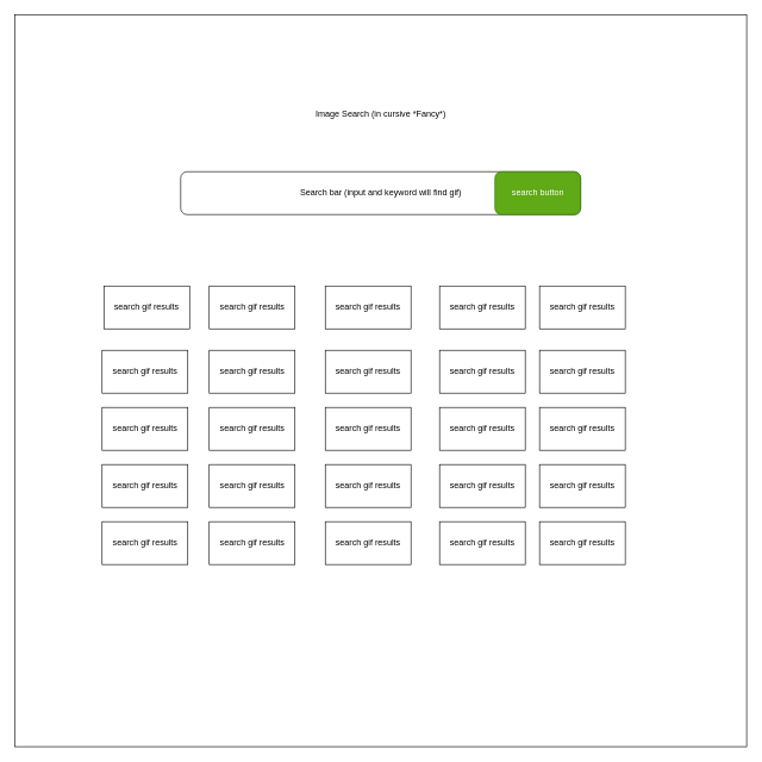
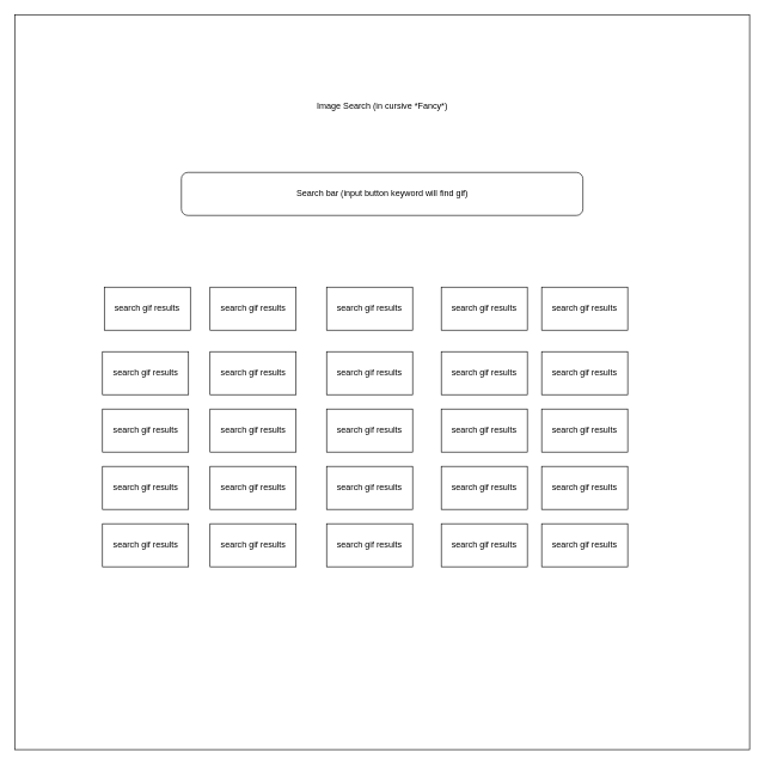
  <mxCell id="0" />
  <mxCell id="1" parent="0" />
  <mxCell id="2" value="" style="whiteSpace=wrap;html=1;aspect=fixed;" vertex="1" parent="1"><mxGeometry x="20" width="1025" height="1025" as="geometry" y="20" /></mxCell>
- <mxCell id="3" value="&lt;font style=&quot;color: rgb(0, 0, 0);&quot;&gt;Search bar (input and keyword will find gif)&lt;/font&gt;" style="rounded=1;whiteSpace=wrap;html=1;fillColor=#FFFFFF;fontColor=#000000;" vertex="1" parent="1"><mxGeometry x="252.5" y="240" width="560" height="60" as="geometry" /></mxCell>
- <mxCell id="4" value="&lt;font style=&quot;color: rgb(0, 0, 0);&quot;&gt;Image Search (in cursive *Fancy*)&lt;/font&gt;" style="rounded=0;whiteSpace=wrap;html=1;strokeColor=#FFFFFF;fillColor=#FFFFFF;" vertex="1" parent="1"><mxGeometry x="277.5" y="110" width="510" height="100" as="geometry" /></mxCell>
- <mxCell id="5" value="search button" style="rounded=1;whiteSpace=wrap;html=1;fillColor=#60a917;fontColor=#ffffff;strokeColor=#2D7600;" vertex="1" parent="1"><mxGeometry x="692.5" y="240" width="120" height="60" as="geometry" /></mxCell>
+ <mxCell id="3" value="&lt;font style=&quot;color: rgb(0, 0, 0);&quot;&gt;Search bar (input button keyword will find gif)&lt;/font&gt;" style="rounded=1;whiteSpace=wrap;html=1;fillColor=#FFFFFF;fontColor=#000000;" vertex="1" parent="1"><mxGeometry x="252.5" y="240" width="560" height="60" as="geometry" /></mxCell>
+ <mxCell id="4" value="&lt;font style=&quot;color: rgb(0, 0, 0);&quot;&gt;Image Search (in cursive *Fancy*)&lt;/font&gt;" style="rounded=0;whiteSpace=wrap;html=1;strokeColor=#FFFFFF;fillColor=#FFFFFF;" vertex="1" parent="1"><mxGeometry x="277.5" y="110" width="510" height="75" as="geometry" /></mxCell>
  <mxCell id="6" value="search gif results" style="rounded=0;whiteSpace=wrap;html=1;" vertex="1" parent="1"><mxGeometry x="145" y="400" width="120" height="60" as="geometry" /></mxCell>
  <mxCell id="7" value="search gif results" style="rounded=0;whiteSpace=wrap;html=1;" vertex="1" parent="1"><mxGeometry x="292.5" y="490" width="120" height="60" as="geometry" /></mxCell>
  <mxCell id="8" value="search gif results" style="rounded=0;whiteSpace=wrap;html=1;movable=1;resizable=1;rotatable=1;deletable=1;editable=1;locked=0;connectable=1;" vertex="1" parent="1"><mxGeometry x="455" y="490" width="120" height="60" as="geometry" /></mxCell>
  <mxCell id="9" value="search gif results" style="rounded=0;whiteSpace=wrap;html=1;movable=1;resizable=1;rotatable=1;deletable=1;editable=1;locked=0;connectable=1;" vertex="1" parent="1"><mxGeometry x="615" y="490" width="120" height="60" as="geometry" /></mxCell>
  <mxCell id="10" value="search gif results" style="rounded=0;whiteSpace=wrap;html=1;movable=1;resizable=1;rotatable=1;deletable=1;editable=1;locked=0;connectable=1;" vertex="1" parent="1"><mxGeometry x="755" y="490" width="120" height="60" as="geometry" /></mxCell>
  <mxCell id="11" value="search gif results" style="rounded=0;whiteSpace=wrap;html=1;movable=1;resizable=1;rotatable=1;deletable=1;editable=1;locked=0;connectable=1;" vertex="1" parent="1"><mxGeometry x="755" y="400" width="120" height="60" as="geometry" /></mxCell>
  <mxCell id="12" value="search gif results" style="rounded=0;whiteSpace=wrap;html=1;movable=1;resizable=1;rotatable=1;deletable=1;editable=1;locked=0;connectable=1;" vertex="1" parent="1"><mxGeometry x="292.5" y="400" width="120" height="60" as="geometry" /></mxCell>
  <mxCell id="13" value="search gif results" style="rounded=0;whiteSpace=wrap;html=1;movable=1;resizable=1;rotatable=1;deletable=1;editable=1;locked=0;connectable=1;" vertex="1" parent="1"><mxGeometry x="455" y="400" width="120" height="60" as="geometry" /></mxCell>
  <mxCell id="14" value="search gif results" style="rounded=0;whiteSpace=wrap;html=1;movable=1;resizable=1;rotatable=1;deletable=1;editable=1;locked=0;connectable=1;" vertex="1" parent="1"><mxGeometry x="615" y="400" width="120" height="60" as="geometry" /></mxCell>
  <mxCell id="15" value="search gif results" style="rounded=0;whiteSpace=wrap;html=1;" vertex="1" parent="1"><mxGeometry x="142.5" y="490" width="120" height="60" as="geometry" /></mxCell>
  <mxCell id="16" value="search gif results" style="rounded=0;whiteSpace=wrap;html=1;" vertex="1" parent="1"><mxGeometry x="142.5" y="570" width="120" height="60" as="geometry" /></mxCell>
  <mxCell id="17" value="search gif results" style="rounded=0;whiteSpace=wrap;html=1;" vertex="1" parent="1"><mxGeometry x="142.5" y="650" width="120" height="60" as="geometry" /></mxCell>
  <mxCell id="18" value="search gif results" style="rounded=0;whiteSpace=wrap;html=1;" vertex="1" parent="1"><mxGeometry x="142.5" y="730" width="120" height="60" as="geometry" /></mxCell>
  <mxCell id="19" value="search gif results" style="rounded=0;whiteSpace=wrap;html=1;" vertex="1" parent="1"><mxGeometry x="292.5" y="730" width="120" height="60" as="geometry" /></mxCell>
  <mxCell id="20" value="search gif results" style="rounded=0;whiteSpace=wrap;html=1;" vertex="1" parent="1"><mxGeometry x="292.5" y="570" width="120" height="60" as="geometry" /></mxCell>
  <mxCell id="21" value="search gif results" style="rounded=0;whiteSpace=wrap;html=1;" vertex="1" parent="1"><mxGeometry x="455" y="730" width="120" height="60" as="geometry" /></mxCell>
  <mxCell id="22" value="search gif results" style="rounded=0;whiteSpace=wrap;html=1;" vertex="1" parent="1"><mxGeometry x="615" y="730" width="120" height="60" as="geometry" /></mxCell>
  <mxCell id="23" value="search gif results" style="rounded=0;whiteSpace=wrap;html=1;" vertex="1" parent="1"><mxGeometry x="755" y="730" width="120" height="60" as="geometry" /></mxCell>
  <mxCell id="24" value="search gif results" style="rounded=0;whiteSpace=wrap;html=1;" vertex="1" parent="1"><mxGeometry x="292.5" y="650" width="120" height="60" as="geometry" /></mxCell>
  <mxCell id="25" value="search gif results" style="rounded=0;whiteSpace=wrap;html=1;" vertex="1" parent="1"><mxGeometry x="455" y="650" width="120" height="60" as="geometry" /></mxCell>
  <mxCell id="26" value="search gif results" style="rounded=0;whiteSpace=wrap;html=1;" vertex="1" parent="1"><mxGeometry x="615" y="650" width="120" height="60" as="geometry" /></mxCell>
  <mxCell id="27" value="search gif results" style="rounded=0;whiteSpace=wrap;html=1;" vertex="1" parent="1"><mxGeometry x="755" y="650" width="120" height="60" as="geometry" /></mxCell>
  <mxCell id="28" value="search gif results" style="rounded=0;whiteSpace=wrap;html=1;" vertex="1" parent="1"><mxGeometry x="455" y="570" width="120" height="60" as="geometry" /></mxCell>
  <mxCell id="29" value="search gif results" style="rounded=0;whiteSpace=wrap;html=1;" vertex="1" parent="1"><mxGeometry x="615" y="570" width="120" height="60" as="geometry" /></mxCell>
  <mxCell id="30" value="search gif results" style="rounded=0;whiteSpace=wrap;html=1;" vertex="1" parent="1"><mxGeometry x="755" y="570" width="120" height="60" as="geometry" /></mxCell>
